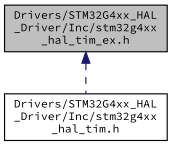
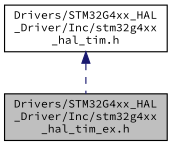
  digraph {
    fontname="Source Code Pro"
    node [color=black fontname="Source Code Pro" fontsize=10 shape=record style=filled]
    n1 [fillcolor=grey75 fontcolor=black height=0.2 label="Drivers/STM32G4xx_HAL\l_Driver/Inc/stm32g4xx\l_hal_tim_ex.h" width=0.4]
    n2 [fillcolor=white height=0.2 label="Drivers/STM32G4xx_HAL\l_Driver/Inc/stm32g4xx\l_hal_tim.h" width=0.4]
-   n1 -> n2 [color=midnightblue dir=back fontname="Source Code Pro" fontsize=10 labelfontname=Helvetica labelfontsize=10 style=dashed]
+   n2 -> n1 [color=midnightblue dir=back fontname="Source Code Pro" fontsize=10 labelfontname=Helvetica labelfontsize=10 style=dashed]
  }
